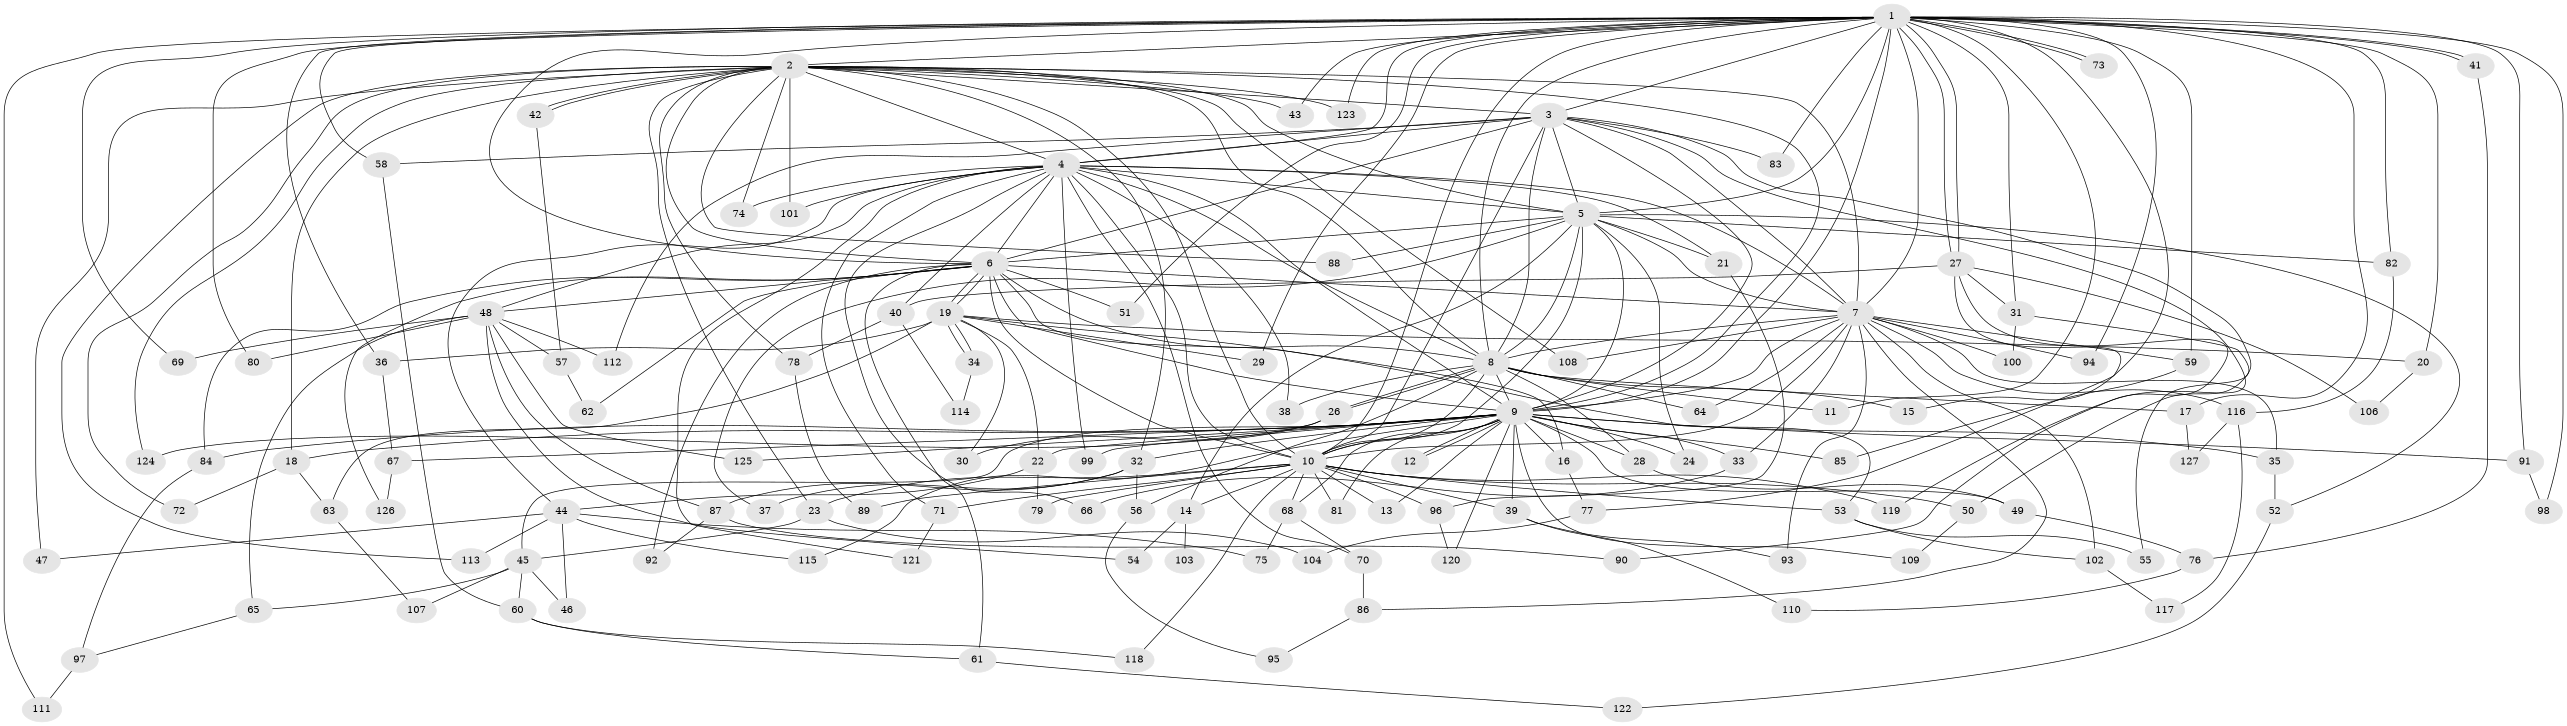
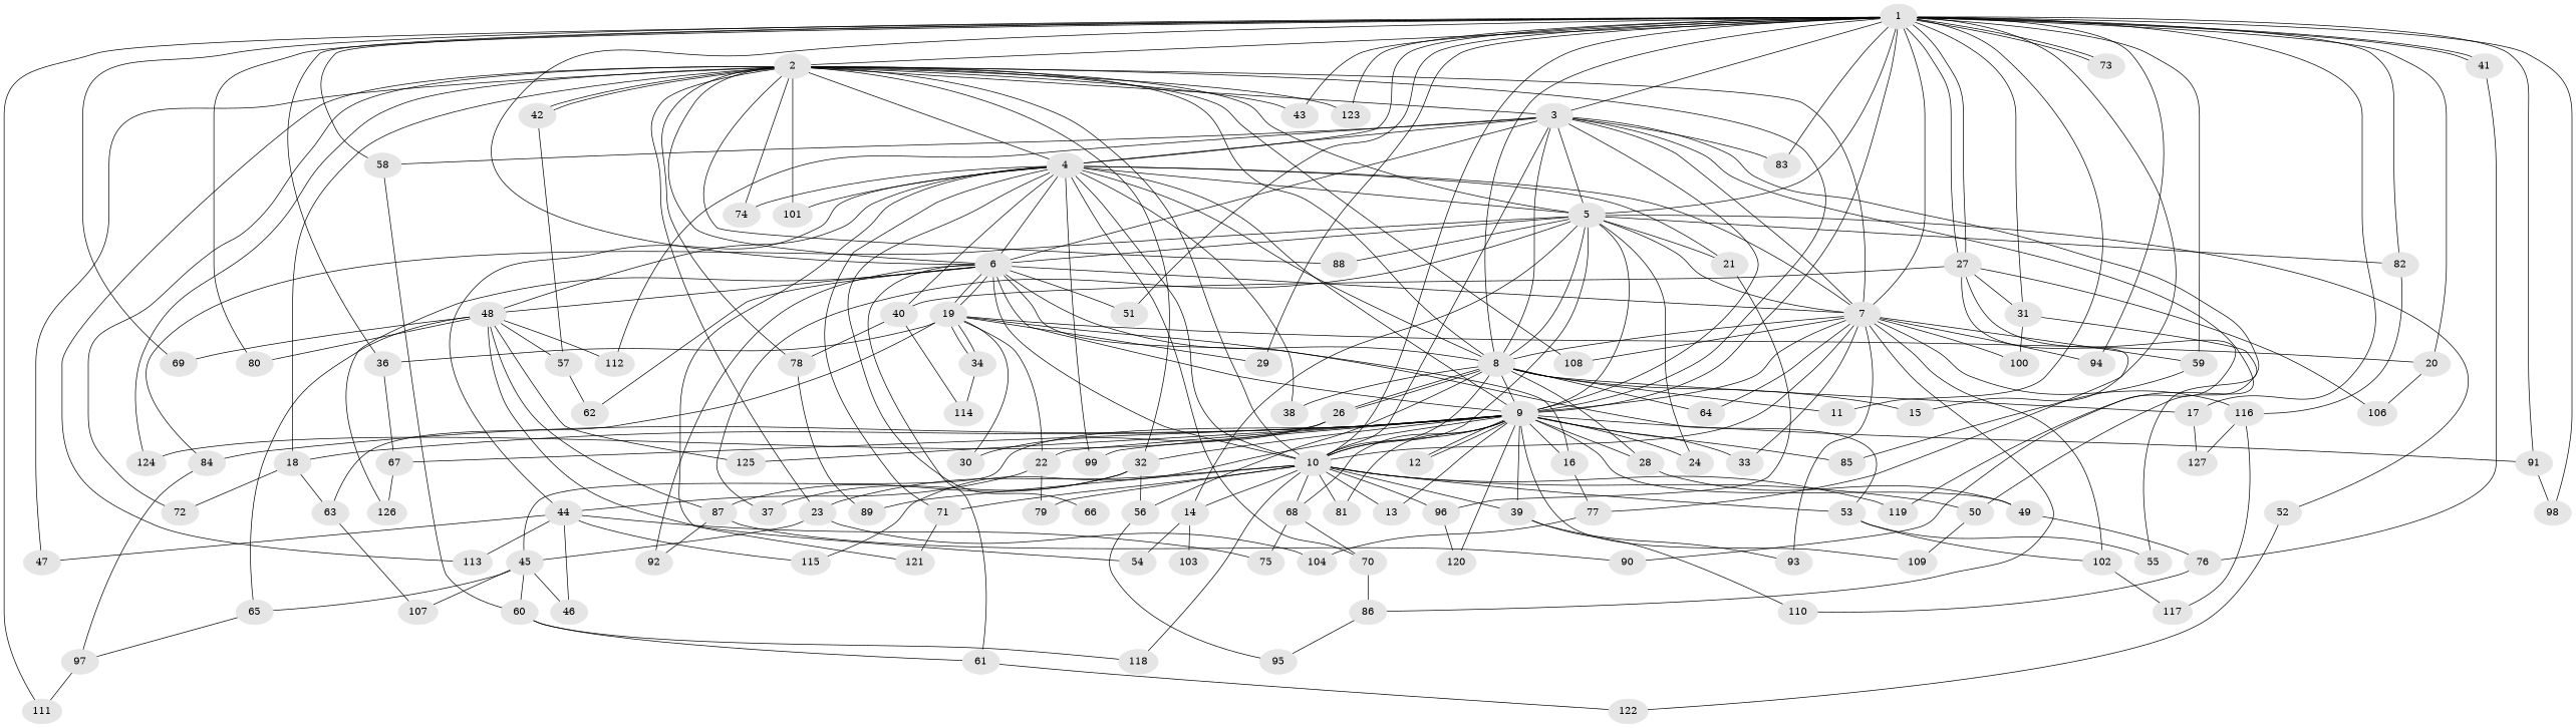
  graph {
    node [color=gray90 style=filled]
    1
    2
    3
    4
    5
    6
    7
    8
    9
    10
    11
    15
    17
    20
    27
    29
    31
    36
    41
    43
    51
    58
    59
    69
    73
    80
    82
    83
    91
    94
    98
    111
    123
    18
    23
    32
    42
    47
    72
    74
    78
    88
    101
    108
    113
    124
    50
    112
    119
    21
    38
    40
    44
    48
    66
    70
    71
    99
    121
    14
    24
    37
    52
    16
    19
    61
    62
    84
    92
    126
    33
-   35
    64
    86
    93
    100
    102
    116
    26
    28
    56
    12
    13
    22
    39
    45
    49
    67
    68
    81
    85
    109
    115
    120
    125
    53
    79
    89
    96
    118
    127
    106
    77
    90
    55
    76
    60
    63
    104
    87
    57
    114
    46
    75
    54
    65
    103
    122
    30
    34
    97
    95
    117
    110
    107
    1 -- 2
    1 -- 3
    1 -- 4
    1 -- 5
    1 -- 6
    1 -- 7
    1 -- 8
    1 -- 9
    1 -- 10
    1 -- 11
    1 -- 15
    1 -- 17
    1 -- 20
    1 -- 27
    1 -- 27
    1 -- 29
    1 -- 31
    1 -- 36
    1 -- 41
    1 -- 41
    1 -- 43
    1 -- 51
    1 -- 58
    1 -- 59
    1 -- 69
    1 -- 73
    1 -- 73
    1 -- 80
    1 -- 82
    1 -- 83
    1 -- 91
    1 -- 94
    1 -- 98
    1 -- 111
    1 -- 123
    2 -- 3
    2 -- 4
    2 -- 5
    2 -- 6
    2 -- 7
    2 -- 8
    2 -- 9
    2 -- 10
    2 -- 43
    2 -- 123
    2 -- 18
    2 -- 23
    2 -- 32
    2 -- 42
    2 -- 42
    2 -- 47
    2 -- 72
    2 -- 74
    2 -- 78
    2 -- 88
    2 -- 101
    2 -- 108
    2 -- 113
    2 -- 124
    3 -- 4
    3 -- 5
    3 -- 6
    3 -- 7
    3 -- 8
    3 -- 9
    3 -- 10
    3 -- 58
    3 -- 83
    3 -- 50
    3 -- 112
    3 -- 119
    4 -- 5
    4 -- 6
    4 -- 7
    4 -- 8
    4 -- 9
    4 -- 10
    4 -- 74
    4 -- 101
    4 -- 21
    4 -- 38
    4 -- 40
    4 -- 44
    4 -- 48
    4 -- 66
    4 -- 70
    4 -- 71
    4 -- 99
    4 -- 121
    5 -- 6
    5 -- 7
    5 -- 8
    5 -- 9
    5 -- 10
    5 -- 82
    5 -- 88
    5 -- 21
    5 -- 14
    5 -- 24
    5 -- 37
    5 -- 52
    6 -- 7
    6 -- 8
    6 -- 9
    6 -- 10
    6 -- 51
    6 -- 48
    6 -- 16
    6 -- 19
    6 -- 19
    6 -- 61
    6 -- 62
-   6 -- 84
+   5 -- 84
    6 -- 92
    6 -- 126
    7 -- 8
    7 -- 9
    7 -- 10
    7 -- 59
    7 -- 94
    7 -- 108
    7 -- 33
-   7 -- 35
    7 -- 64
    7 -- 86
    7 -- 93
    7 -- 100
    7 -- 102
    7 -- 116
    8 -- 9
    8 -- 10
    8 -- 11
    8 -- 15
    8 -- 17
    8 -- 38
    8 -- 64
    8 -- 26
    8 -- 26
    8 -- 28
    8 -- 56
    9 -- 10
    9 -- 91
    9 -- 18
    9 -- 32
    9 -- 99
    9 -- 24
    9 -- 16
    9 -- 84
    9 -- 33
-   9 -- 35
    9 -- 28
    9 -- 12
    9 -- 12
    9 -- 13
    9 -- 22
    9 -- 39
    9 -- 45
    9 -- 49
    9 -- 67
    9 -- 68
    9 -- 81
    9 -- 85
    9 -- 109
    9 -- 115
    9 -- 120
    9 -- 125
    10 -- 23
    10 -- 50
    10 -- 119
    10 -- 71
    10 -- 14
    10 -- 13
    10 -- 39
    10 -- 68
    10 -- 81
    10 -- 53
    10 -- 79
    10 -- 89
    10 -- 96
    10 -- 118
    17 -- 127
    20 -- 106
    27 -- 31
    27 -- 40
    27 -- 106
    27 -- 77
    27 -- 90
    31 -- 100
    31 -- 55
    36 -- 67
    41 -- 76
    58 -- 60
    59 -- 85
    82 -- 116
    91 -- 98
    18 -- 72
    18 -- 63
    23 -- 45
    23 -- 104
    32 -- 37
    32 -- 56
    32 -- 87
    42 -- 57
    78 -- 89
    50 -- 109
    21 -- 96
    40 -- 78
    40 -- 114
    44 -- 47
    44 -- 113
    44 -- 115
    44 -- 46
    44 -- 75
    48 -- 69
    48 -- 80
    48 -- 112
    48 -- 125
    48 -- 87
    48 -- 57
    48 -- 54
    48 -- 65
    70 -- 86
    71 -- 121
    14 -- 54
    14 -- 103
    52 -- 122
    16 -- 77
    19 -- 20
    19 -- 29
    19 -- 36
    19 -- 22
    19 -- 53
    19 -- 63
    19 -- 30
    19 -- 34
    19 -- 34
    61 -- 122
    84 -- 97
-   33 -- 66
-   35 -- 52
    86 -- 95
    102 -- 117
    116 -- 127
    116 -- 117
    26 -- 124
    26 -- 30
    28 -- 49
    56 -- 95
    22 -- 44
    22 -- 79
    39 -- 93
    39 -- 110
    45 -- 60
    45 -- 46
    45 -- 65
    45 -- 107
    49 -- 76
    67 -- 126
    68 -- 70
    68 -- 75
    53 -- 102
    53 -- 55
    96 -- 120
    77 -- 104
    76 -- 110
    60 -- 61
    60 -- 118
    63 -- 107
    87 -- 92
    87 -- 90
    57 -- 62
    65 -- 97
    34 -- 114
    97 -- 111
  }
